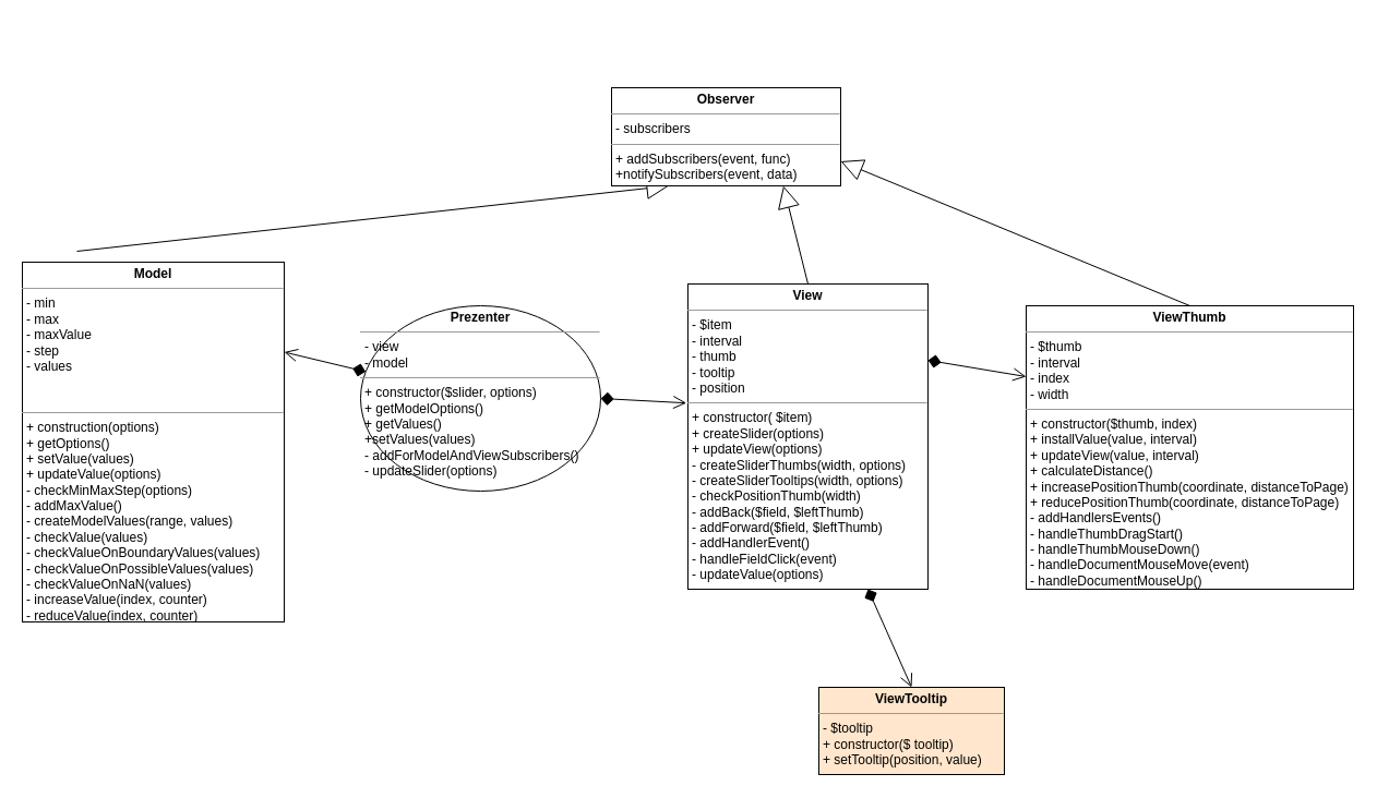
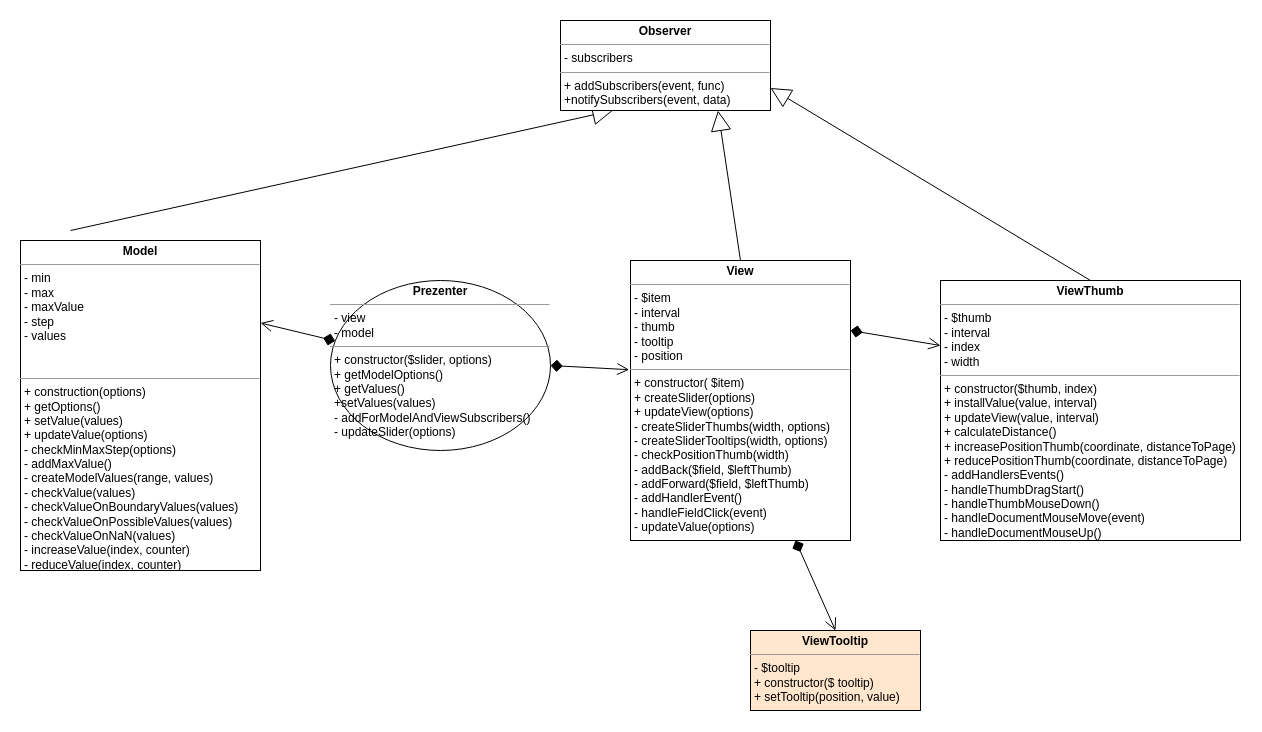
  <mxCell id="0" />
  <mxCell id="1" parent="0" />
  <mxCell id="2" value="&lt;p style=&quot;margin: 0px ; margin-top: 4px ; text-align: center&quot;&gt;&lt;b&gt;Model&lt;/b&gt;&lt;/p&gt;&lt;hr size=&quot;1&quot;&gt;&lt;p style=&quot;margin: 0px ; margin-left: 4px&quot;&gt;- min&amp;nbsp;&lt;/p&gt;&lt;p style=&quot;margin: 0px ; margin-left: 4px&quot;&gt;- max&lt;/p&gt;&lt;p style=&quot;margin: 0px ; margin-left: 4px&quot;&gt;- maxValue&lt;br&gt;&lt;/p&gt;&lt;p style=&quot;margin: 0px ; margin-left: 4px&quot;&gt;- step&lt;/p&gt;&lt;p style=&quot;margin: 0px ; margin-left: 4px&quot;&gt;- values&lt;/p&gt;&lt;p style=&quot;margin: 0px ; margin-left: 4px&quot;&gt;&lt;br&gt;&lt;/p&gt;&lt;p style=&quot;margin: 0px ; margin-left: 4px&quot;&gt;&lt;br&gt;&lt;/p&gt;&lt;hr size=&quot;1&quot;&gt;&lt;p style=&quot;margin: 0px ; margin-left: 4px&quot;&gt;+ construction(options&lt;span&gt;)&lt;/span&gt;&lt;/p&gt;&lt;p style=&quot;margin: 0px ; margin-left: 4px&quot;&gt;+ getOptions()&lt;/p&gt;&lt;p style=&quot;margin: 0px ; margin-left: 4px&quot;&gt;+ setValue(values)&lt;/p&gt;&lt;p style=&quot;margin: 0px ; margin-left: 4px&quot;&gt;+ updateValue(options)&lt;/p&gt;&lt;p style=&quot;margin: 0px ; margin-left: 4px&quot;&gt;- checkMinMaxStep(options)&lt;/p&gt;&lt;p style=&quot;margin: 0px ; margin-left: 4px&quot;&gt;- addMaxValue()&lt;/p&gt;&lt;p style=&quot;margin: 0px ; margin-left: 4px&quot;&gt;- createModelValues(range, values)&lt;/p&gt;&lt;p style=&quot;margin: 0px ; margin-left: 4px&quot;&gt;- checkValue(values)&lt;/p&gt;&lt;p style=&quot;margin: 0px ; margin-left: 4px&quot;&gt;- checkValueOnBoundaryValues(values)&lt;/p&gt;&lt;p style=&quot;margin: 0px ; margin-left: 4px&quot;&gt;- checkValueOnPossibleValues(values)&lt;/p&gt;&lt;p style=&quot;margin: 0px ; margin-left: 4px&quot;&gt;- checkValueOnNaN(values)&lt;/p&gt;&lt;p style=&quot;margin: 0px ; margin-left: 4px&quot;&gt;- increaseValue(index, counter)&lt;/p&gt;&lt;p style=&quot;margin: 0px ; margin-left: 4px&quot;&gt;- reduceValue(index, counter)&amp;nbsp;&lt;/p&gt;&lt;p style=&quot;margin: 0px ; margin-left: 4px&quot;&gt;&lt;br&gt;&lt;/p&gt;" style="verticalAlign=top;align=left;overflow=fill;fontSize=12;fontFamily=Helvetica;html=1;" parent="1" vertex="1"><mxGeometry x="20" y="240" width="240" height="330" as="geometry" /></mxCell>
  <mxCell id="3" style="rounded=0;orthogonalLoop=1;jettySize=auto;html=1;exitX=1;exitY=0.25;exitDx=0;exitDy=0;entryX=0;entryY=0.25;entryDx=0;entryDy=0;startArrow=diamond;startFill=1;startSize=10;endArrow=open;endFill=0;endSize=10;strokeColor=#000000;strokeWidth=1;" parent="1" source="5" target="6" edge="1"><mxGeometry relative="1" as="geometry" /></mxCell>
  <mxCell id="4" style="edgeStyle=none;rounded=0;orthogonalLoop=1;jettySize=auto;html=1;exitX=0.75;exitY=1;exitDx=0;exitDy=0;entryX=0.5;entryY=0;entryDx=0;entryDy=0;startArrow=diamond;startFill=1;startSize=10;endArrow=open;endFill=0;endSize=10;strokeColor=#000000;strokeWidth=1;" parent="1" source="5" target="7" edge="1"><mxGeometry relative="1" as="geometry" /></mxCell>
  <mxCell id="5" value="&lt;p style=&quot;margin: 0px ; margin-top: 4px ; text-align: center&quot;&gt;&lt;b&gt;View&lt;/b&gt;&lt;/p&gt;&lt;hr size=&quot;1&quot;&gt;&lt;p style=&quot;margin: 0px ; margin-left: 4px&quot;&gt;- $item&lt;/p&gt;&lt;p style=&quot;margin: 0px ; margin-left: 4px&quot;&gt;- interval&lt;/p&gt;&lt;p style=&quot;margin: 0px ; margin-left: 4px&quot;&gt;- thumb&lt;/p&gt;&lt;p style=&quot;margin: 0px ; margin-left: 4px&quot;&gt;- tooltip&lt;/p&gt;&lt;p style=&quot;margin: 0px ; margin-left: 4px&quot;&gt;- position&lt;/p&gt;&lt;hr size=&quot;1&quot;&gt;&lt;p style=&quot;margin: 0px ; margin-left: 4px&quot;&gt;+ constructor( $item)&lt;/p&gt;&lt;p style=&quot;margin: 0px ; margin-left: 4px&quot;&gt;+ createSlider(options)&lt;/p&gt;&lt;p style=&quot;margin: 0px ; margin-left: 4px&quot;&gt;+ updateView(options)&lt;/p&gt;&lt;p style=&quot;margin: 0px ; margin-left: 4px&quot;&gt;- createSliderThumbs(width, options)&lt;/p&gt;&lt;p style=&quot;margin: 0px ; margin-left: 4px&quot;&gt;- createSliderTooltips(width, options)&lt;/p&gt;&lt;p style=&quot;margin: 0px ; margin-left: 4px&quot;&gt;- checkPositionThumb(width)&lt;/p&gt;&lt;p style=&quot;margin: 0px ; margin-left: 4px&quot;&gt;- addBack($field, $leftThumb)&lt;/p&gt;&lt;p style=&quot;margin: 0px ; margin-left: 4px&quot;&gt;- addForward($field, $leftThumb)&lt;/p&gt;&lt;p style=&quot;margin: 0px ; margin-left: 4px&quot;&gt;- addHandlerEvent()&lt;/p&gt;&lt;p style=&quot;margin: 0px ; margin-left: 4px&quot;&gt;- handleFieldClick(event)&lt;/p&gt;&lt;p style=&quot;margin: 0px ; margin-left: 4px&quot;&gt;- updateValue(options)&lt;/p&gt;&lt;p style=&quot;margin: 0px ; margin-left: 4px&quot;&gt;&lt;br&gt;&lt;/p&gt;&lt;p style=&quot;margin: 0px ; margin-left: 4px&quot;&gt;&lt;br&gt;&lt;/p&gt;&lt;p style=&quot;margin: 0px ; margin-left: 4px&quot;&gt;&lt;br&gt;&lt;/p&gt;" style="verticalAlign=top;align=left;overflow=fill;fontSize=12;fontFamily=Helvetica;html=1;" parent="1" vertex="1"><mxGeometry x="630" y="260" width="220" height="280" as="geometry" /></mxCell>
  <mxCell id="6" value="&lt;p style=&quot;margin: 0px ; margin-top: 4px ; text-align: center&quot;&gt;&lt;b&gt;ViewThumb&lt;/b&gt;&lt;/p&gt;&lt;hr size=&quot;1&quot;&gt;&lt;p style=&quot;margin: 0px ; margin-left: 4px&quot;&gt;- $thumb&lt;/p&gt;&lt;p style=&quot;margin: 0px ; margin-left: 4px&quot;&gt;- interval&lt;/p&gt;&lt;p style=&quot;margin: 0px ; margin-left: 4px&quot;&gt;&lt;span&gt;- index&lt;/span&gt;&lt;/p&gt;&lt;p style=&quot;margin: 0px ; margin-left: 4px&quot;&gt;- width&lt;/p&gt;&lt;hr size=&quot;1&quot;&gt;&lt;p style=&quot;margin: 0px ; margin-left: 4px&quot;&gt;+ constructor($thumb, index&lt;span&gt;)&lt;/span&gt;&lt;/p&gt;&lt;p style=&quot;margin: 0px ; margin-left: 4px&quot;&gt;&lt;span&gt;+ installValue(&lt;/span&gt;&lt;span&gt;value,&amp;nbsp;&lt;/span&gt;&lt;span&gt;interval&lt;/span&gt;&lt;span&gt;)&lt;/span&gt;&lt;/p&gt;&lt;p style=&quot;margin: 0px ; margin-left: 4px&quot;&gt;&lt;span&gt;+ updateView(value, interval)&lt;/span&gt;&lt;/p&gt;&lt;p style=&quot;margin: 0px ; margin-left: 4px&quot;&gt;&lt;span&gt;+ calculateDistance()&lt;/span&gt;&lt;/p&gt;&lt;p style=&quot;margin: 0px 0px 0px 4px&quot;&gt;+ increasePositionThumb(coordinate,&amp;nbsp;distanceToPage)&lt;/p&gt;&lt;p style=&quot;margin: 0px 0px 0px 4px&quot;&gt;+ reducePositionThumb(coordinate,&amp;nbsp;distanceToPage)&lt;/p&gt;&lt;p style=&quot;margin: 0px ; margin-left: 4px&quot;&gt;&lt;span&gt;- addHandlersEvents()&lt;/span&gt;&lt;/p&gt;&lt;p style=&quot;margin: 0px ; margin-left: 4px&quot;&gt;&lt;span&gt;- handleThumbDragStart()&lt;/span&gt;&lt;/p&gt;&lt;p style=&quot;margin: 0px ; margin-left: 4px&quot;&gt;&lt;span&gt;- handleThumbMouseDown()&lt;/span&gt;&lt;/p&gt;&lt;p style=&quot;margin: 0px ; margin-left: 4px&quot;&gt;&lt;span&gt;- handleDocumentMouseMove(event)&lt;/span&gt;&lt;/p&gt;&lt;p style=&quot;margin: 0px 0px 0px 4px&quot;&gt;- handleDocumentMouseUp()&lt;/p&gt;&lt;p style=&quot;margin: 0px 0px 0px 4px&quot;&gt;&lt;br&gt;&lt;/p&gt;&lt;p style=&quot;margin: 0px 0px 0px 4px&quot;&gt;&lt;br&gt;&lt;/p&gt;&lt;p style=&quot;margin: 0px ; margin-left: 4px&quot;&gt;&lt;span&gt;&lt;br&gt;&lt;/span&gt;&lt;/p&gt;&lt;p style=&quot;margin: 0px ; margin-left: 4px&quot;&gt;&lt;span&gt;&lt;br&gt;&lt;/span&gt;&lt;/p&gt;&lt;p style=&quot;margin: 0px ; margin-left: 4px&quot;&gt;&lt;span&gt;&lt;br&gt;&lt;/span&gt;&lt;/p&gt;" style="verticalAlign=top;align=left;overflow=fill;fontSize=12;fontFamily=Helvetica;html=1;" parent="1" vertex="1"><mxGeometry x="940" y="280" width="300" height="260" as="geometry" /></mxCell>
  <mxCell id="7" value="&lt;p style=&quot;margin: 0px ; margin-top: 4px ; text-align: center&quot;&gt;&lt;b&gt;ViewTooltip&lt;/b&gt;&lt;/p&gt;&lt;hr size=&quot;1&quot;&gt;&lt;p style=&quot;margin: 0px ; margin-left: 4px&quot;&gt;- $tooltip&lt;/p&gt;&lt;p style=&quot;margin: 0px ; margin-left: 4px&quot;&gt;+ constructor($ tooltip)&lt;/p&gt;&lt;p style=&quot;margin: 0px ; margin-left: 4px&quot;&gt;+ setTooltip(position, value)&lt;/p&gt;" style="verticalAlign=top;align=left;overflow=fill;fontSize=12;fontFamily=Helvetica;html=1;fillColor=#ffe6cc;" parent="1" vertex="1"><mxGeometry x="750" y="630" width="170" height="80" as="geometry" /></mxCell>
  <mxCell id="8" style="rounded=0;orthogonalLoop=1;jettySize=auto;html=1;entryX=0.25;entryY=1;entryDx=0;entryDy=0;startArrow=none;startFill=0;endArrow=block;endFill=0;strokeColor=#000000;strokeWidth=1;endSize=18;" parent="1" target="12" edge="1"><mxGeometry relative="1" as="geometry"><mxPoint x="70" y="230" as="sourcePoint" /><mxPoint x="322.5" y="110" as="targetPoint" /></mxGeometry></mxCell>
  <mxCell id="9" value="" style="edgeStyle=none;rounded=0;orthogonalLoop=1;jettySize=auto;html=1;startArrow=diamond;startFill=1;startSize=10;endArrow=open;endFill=0;endSize=10;strokeColor=#000000;strokeWidth=1;entryX=1;entryY=0.25;entryDx=0;entryDy=0;" parent="1" source="11" target="2" edge="1"><mxGeometry relative="1" as="geometry"><mxPoint x="490" y="435" as="targetPoint" /></mxGeometry></mxCell>
  <mxCell id="10" style="edgeStyle=none;rounded=0;orthogonalLoop=1;jettySize=auto;html=1;exitX=1;exitY=0.5;exitDx=0;exitDy=0;entryX=-0.006;entryY=0.39;entryDx=0;entryDy=0;entryPerimeter=0;startArrow=diamond;startFill=1;startSize=10;endArrow=open;endFill=0;endSize=10;strokeColor=#000000;strokeWidth=1;" parent="1" source="11" target="5" edge="1"><mxGeometry relative="1" as="geometry" /></mxCell>
  <mxCell id="11" value="&lt;p style=&quot;margin: 0px ; margin-top: 4px ; text-align: center&quot;&gt;&lt;b&gt;Prezenter&lt;/b&gt;&lt;/p&gt;&lt;hr size=&quot;1&quot;&gt;&lt;p style=&quot;margin: 0px ; margin-left: 4px&quot;&gt;&lt;span&gt;- view&lt;/span&gt;&lt;br&gt;&lt;/p&gt;&lt;p style=&quot;margin: 0px ; margin-left: 4px&quot;&gt;&lt;span&gt;- model&lt;/span&gt;&lt;/p&gt;&lt;hr size=&quot;1&quot;&gt;&lt;p style=&quot;margin: 0px ; margin-left: 4px&quot;&gt;+ constructor($slider, options)&lt;/p&gt;&lt;p style=&quot;margin: 0px ; margin-left: 4px&quot;&gt;+ getModelOptions()&lt;/p&gt;&lt;p style=&quot;margin: 0px ; margin-left: 4px&quot;&gt;+ getValues()&lt;/p&gt;&lt;p style=&quot;margin: 0px ; margin-left: 4px&quot;&gt;+setValues(values)&lt;/p&gt;&lt;p style=&quot;margin: 0px ; margin-left: 4px&quot;&gt;- addForModelAndViewSubscribers()&lt;/p&gt;&lt;p style=&quot;margin: 0px ; margin-left: 4px&quot;&gt;- updateSlider(options)&lt;/p&gt;&lt;p style=&quot;margin: 0px ; margin-left: 4px&quot;&gt;&lt;br&gt;&lt;/p&gt;" style="ellipse;verticalAlign=top;align=left;overflow=fill;fontSize=12;fontFamily=Helvetica;html=1;" parent="1" vertex="1"><mxGeometry x="330" y="280" width="220" height="170" as="geometry" /></mxCell>
- <mxCell id="12" value="&lt;p style=&quot;margin: 0px ; margin-top: 4px ; text-align: center&quot;&gt;&lt;span style=&quot;font-weight: 700&quot;&gt;Observer&lt;/span&gt;&lt;br&gt;&lt;/p&gt;&lt;hr size=&quot;1&quot;&gt;&lt;p style=&quot;margin: 0px ; margin-left: 4px&quot;&gt;- subscribers&lt;br&gt;&lt;/p&gt;&lt;hr size=&quot;1&quot;&gt;&lt;p style=&quot;margin: 0px ; margin-left: 4px&quot;&gt;+ addSubscribers(event, func)&lt;br style=&quot;padding: 0px ; margin: 0px&quot;&gt;+notifySubscribers(event, data)&lt;/p&gt;&lt;div style=&quot;padding: 0px ; margin: 0px&quot;&gt;&lt;br style=&quot;padding: 0px ; margin: 0px&quot;&gt;&lt;/div&gt;" style="verticalAlign=top;align=left;overflow=fill;fontSize=12;fontFamily=Helvetica;html=1;" parent="1" vertex="1"><mxGeometry x="560" y="80" width="210" height="90" as="geometry" /></mxCell>
+ <mxCell id="12" value="&lt;p style=&quot;margin: 0px ; margin-top: 4px ; text-align: center&quot;&gt;&lt;span style=&quot;font-weight: 700&quot;&gt;Observer&lt;/span&gt;&lt;br&gt;&lt;/p&gt;&lt;hr size=&quot;1&quot;&gt;&lt;p style=&quot;margin: 0px ; margin-left: 4px&quot;&gt;- subscribers&lt;br&gt;&lt;/p&gt;&lt;hr size=&quot;1&quot;&gt;&lt;p style=&quot;margin: 0px ; margin-left: 4px&quot;&gt;+ addSubscribers(event, func)&lt;br style=&quot;padding: 0px ; margin: 0px&quot;&gt;+notifySubscribers(event, data)&lt;/p&gt;&lt;div style=&quot;padding: 0px ; margin: 0px&quot;&gt;&lt;br style=&quot;padding: 0px ; margin: 0px&quot;&gt;&lt;/div&gt;" style="verticalAlign=top;align=left;overflow=fill;fontSize=12;fontFamily=Helvetica;html=1;" parent="1" vertex="1"><mxGeometry x="560" y="20" width="210" height="90" as="geometry" /></mxCell>
  <mxCell id="13" style="rounded=0;orthogonalLoop=1;jettySize=auto;html=1;exitX=0.5;exitY=0;exitDx=0;exitDy=0;startArrow=none;startFill=0;endArrow=block;endFill=0;strokeColor=#000000;strokeWidth=1;endSize=18;entryX=0.75;entryY=1;entryDx=0;entryDy=0;" parent="1" source="5" target="12" edge="1"><mxGeometry relative="1" as="geometry"><mxPoint x="737" y="280" as="sourcePoint" /><mxPoint x="715" y="70" as="targetPoint" /></mxGeometry></mxCell>
  <mxCell id="14" style="rounded=0;orthogonalLoop=1;jettySize=auto;html=1;startArrow=none;startFill=0;endArrow=block;endFill=0;strokeColor=#000000;strokeWidth=1;endSize=18;exitX=0.5;exitY=0;exitDx=0;exitDy=0;entryX=1;entryY=0.75;entryDx=0;entryDy=0;" parent="1" source="6" target="12" edge="1"><mxGeometry relative="1" as="geometry"><mxPoint x="1360" y="230" as="sourcePoint" /><mxPoint x="720" y="70" as="targetPoint" /></mxGeometry></mxCell>
